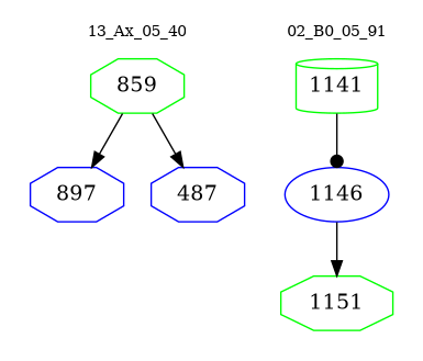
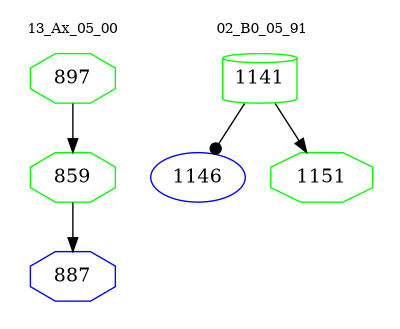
  digraph {
    node [color=green shape=octagon]
    edge [arrowhead=normal color=black]
    n1 [label=859]
-   n2 [color=blue label=897]
-   n3 [color=blue label=487]
+   n2 [label=897]
+   n3 [color=blue label=887]
    n4 [label=1141 shape=cylinder]
    n5 [color=blue label=1146 shape=ellipse]
    n6 [label=1151]
    subgraph cluster_1 {
      color=white
      fontsize=10
-     label="13_Ax_05_40"
+     label="13_Ax_05_00"
      n1
      n2
      n3
    }
    subgraph cluster_2 {
      color=white
      fontsize=10
      label="02_B0_05_91"
      n4
      n5
      n6
    }
-   n1 -> n2
+   n2 -> n1
    n1 -> n3
    n4 -> n5 [arrowhead=dot]
-   n5 -> n6
+   n4 -> n6
  }
